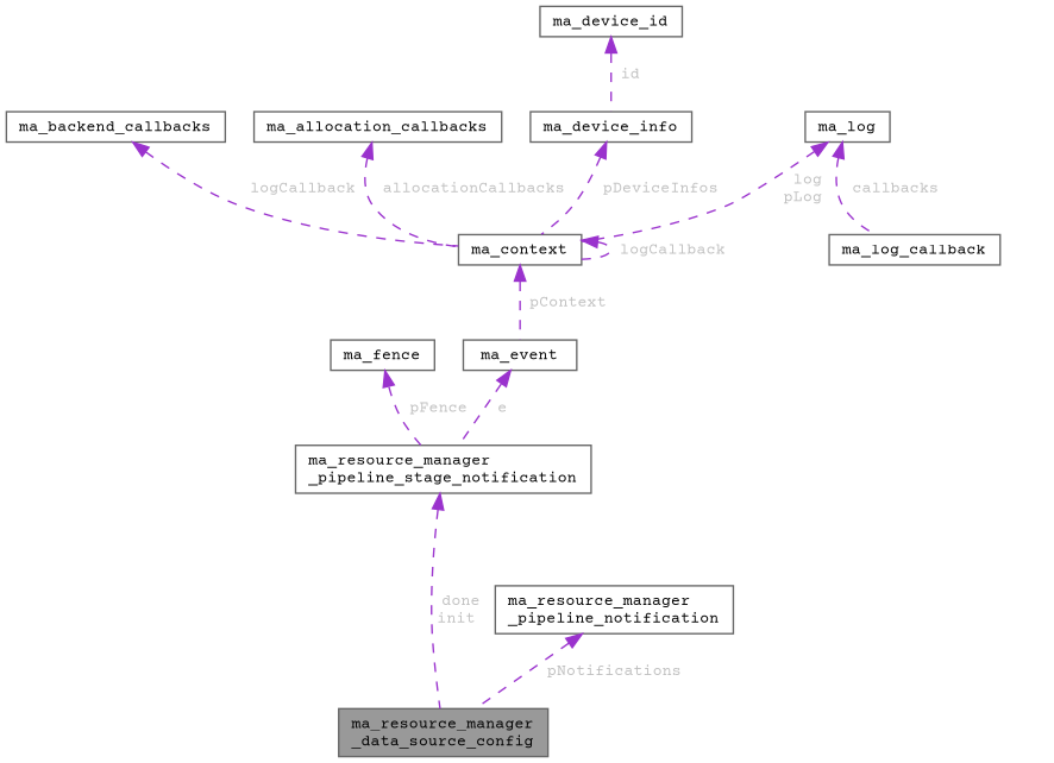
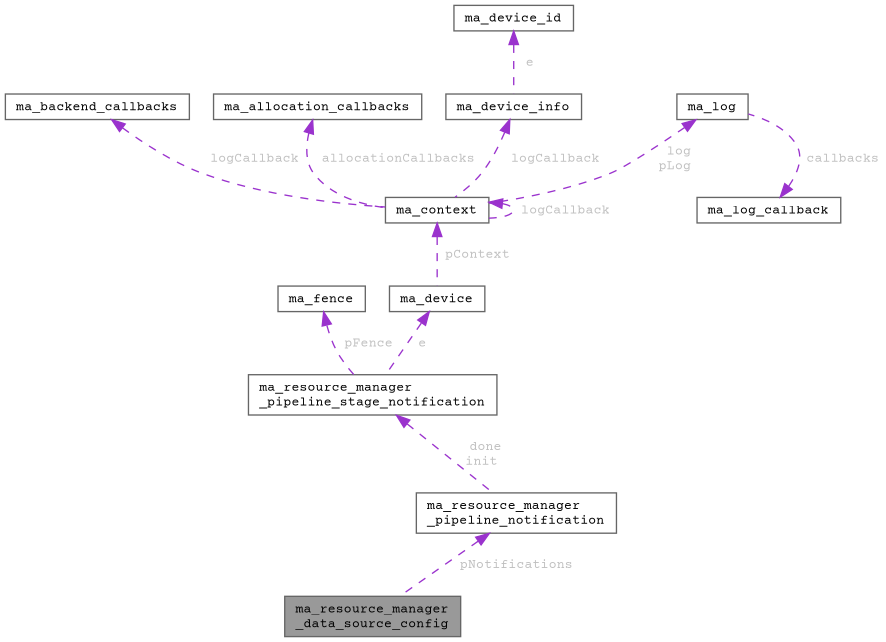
  digraph {
    fontname="Courier Prime"
    node [color=gray40 fillcolor=white fontname="Courier Prime" fontsize=10 shape=box style=filled]
    edge [color=darkorchid3 dir=back fontcolor=grey fontname="Courier Prime" fontsize=10 labelfontname=Helvetica labelfontsize=10 style=dashed]
    n1 [fillcolor=grey60 fontcolor=black height=0.2 label="ma_resource_manager\l_data_source_config" width=0.4]
    n2 [height=0.2 label="ma_resource_manager\l_pipeline_notification" width=0.4]
    n3 [height=0.2 label="ma_resource_manager\l_pipeline_stage_notification" width=0.4]
    n4 [height=0.2 label=ma_fence width=0.4]
-   n5 [height=0.2 label=ma_event width=0.4]
+   n5 [height=0.2 label=ma_device width=0.4]
    n6 [height=0.2 label=ma_context width=0.4]
    n7 [height=0.2 label=ma_backend_callbacks width=0.4]
    n8 [height=0.2 label=ma_log width=0.4]
    n9 [height=0.2 label=ma_log_callback width=0.4]
    n10 [height=0.2 label=ma_allocation_callbacks width=0.4]
    n11 [height=0.2 label=ma_device_info width=0.4]
    n12 [height=0.2 label=ma_device_id width=0.4]
    n2 -> n1 [label=" pNotifications"]
-   n3 -> n1 [label=" done\ninit"]
+   n3 -> n2 [label=" done\ninit"]
    n4 -> n3 [label=" pFence"]
    n5 -> n3 [label=" e"]
    n6 -> n5 [label=" pContext"]
    n6 -> n6 [label=" logCallback"]
    n7 -> n6 [label=" logCallback"]
    n8 -> n6 [label=" log\npLog"]
-   n8 -> n9 [label=" callbacks"]
+   n9 -> n8 [label=" callbacks"]
    n10 -> n6 [label=" allocationCallbacks"]
-   n11 -> n6 [label=" pDeviceInfos"]
-   n12 -> n11 [label=" id"]
+   n11 -> n6 [label=" logCallback"]
+   n12 -> n11 [label=" e"]
  }
